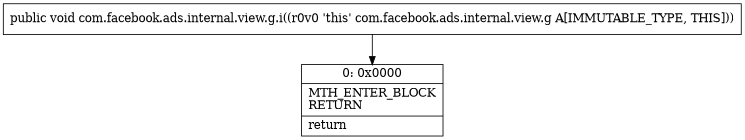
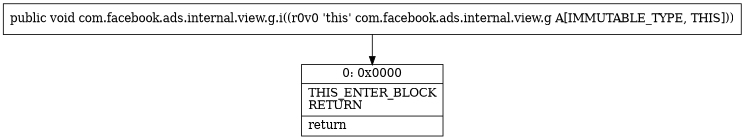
  digraph {
    node [shape=record]
-   n1 [label="{0\:\ 0x0000|MTH_ENTER_BLOCK\lRETURN\l|return\l}"]
+   n1 [label="{0\:\ 0x0000|THIS_ENTER_BLOCK\lRETURN\l|return\l}"]
    n2 [label="{public void com.facebook.ads.internal.view.g.i((r0v0 'this' com.facebook.ads.internal.view.g A[IMMUTABLE_TYPE, THIS])) }"]
    n2 -> n1
  }
